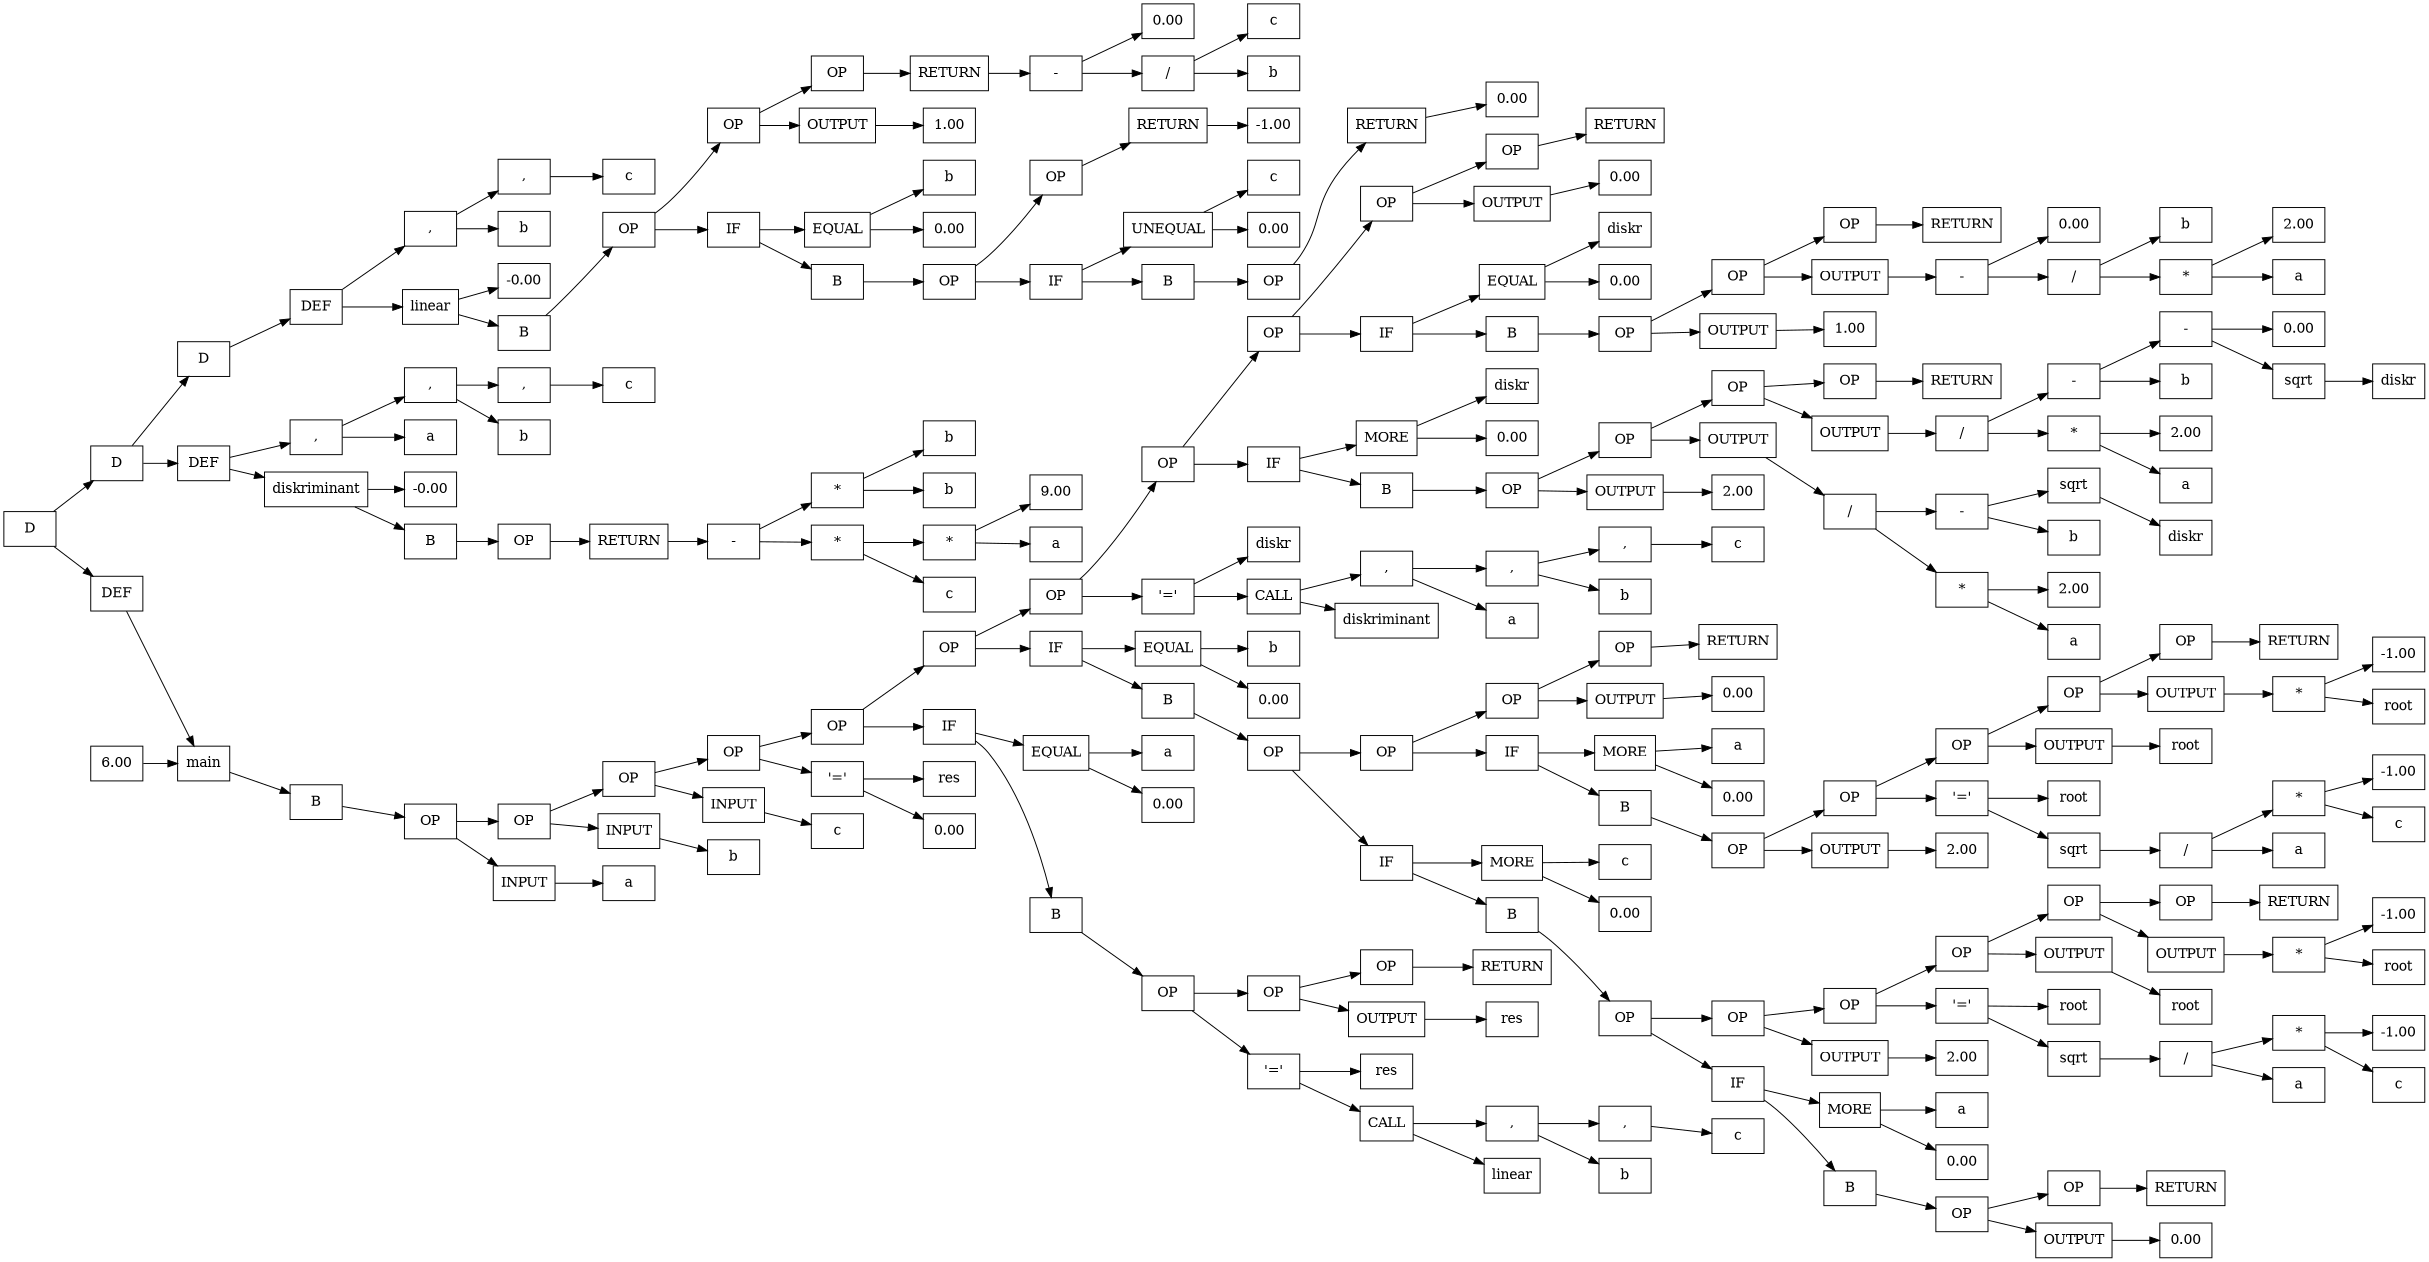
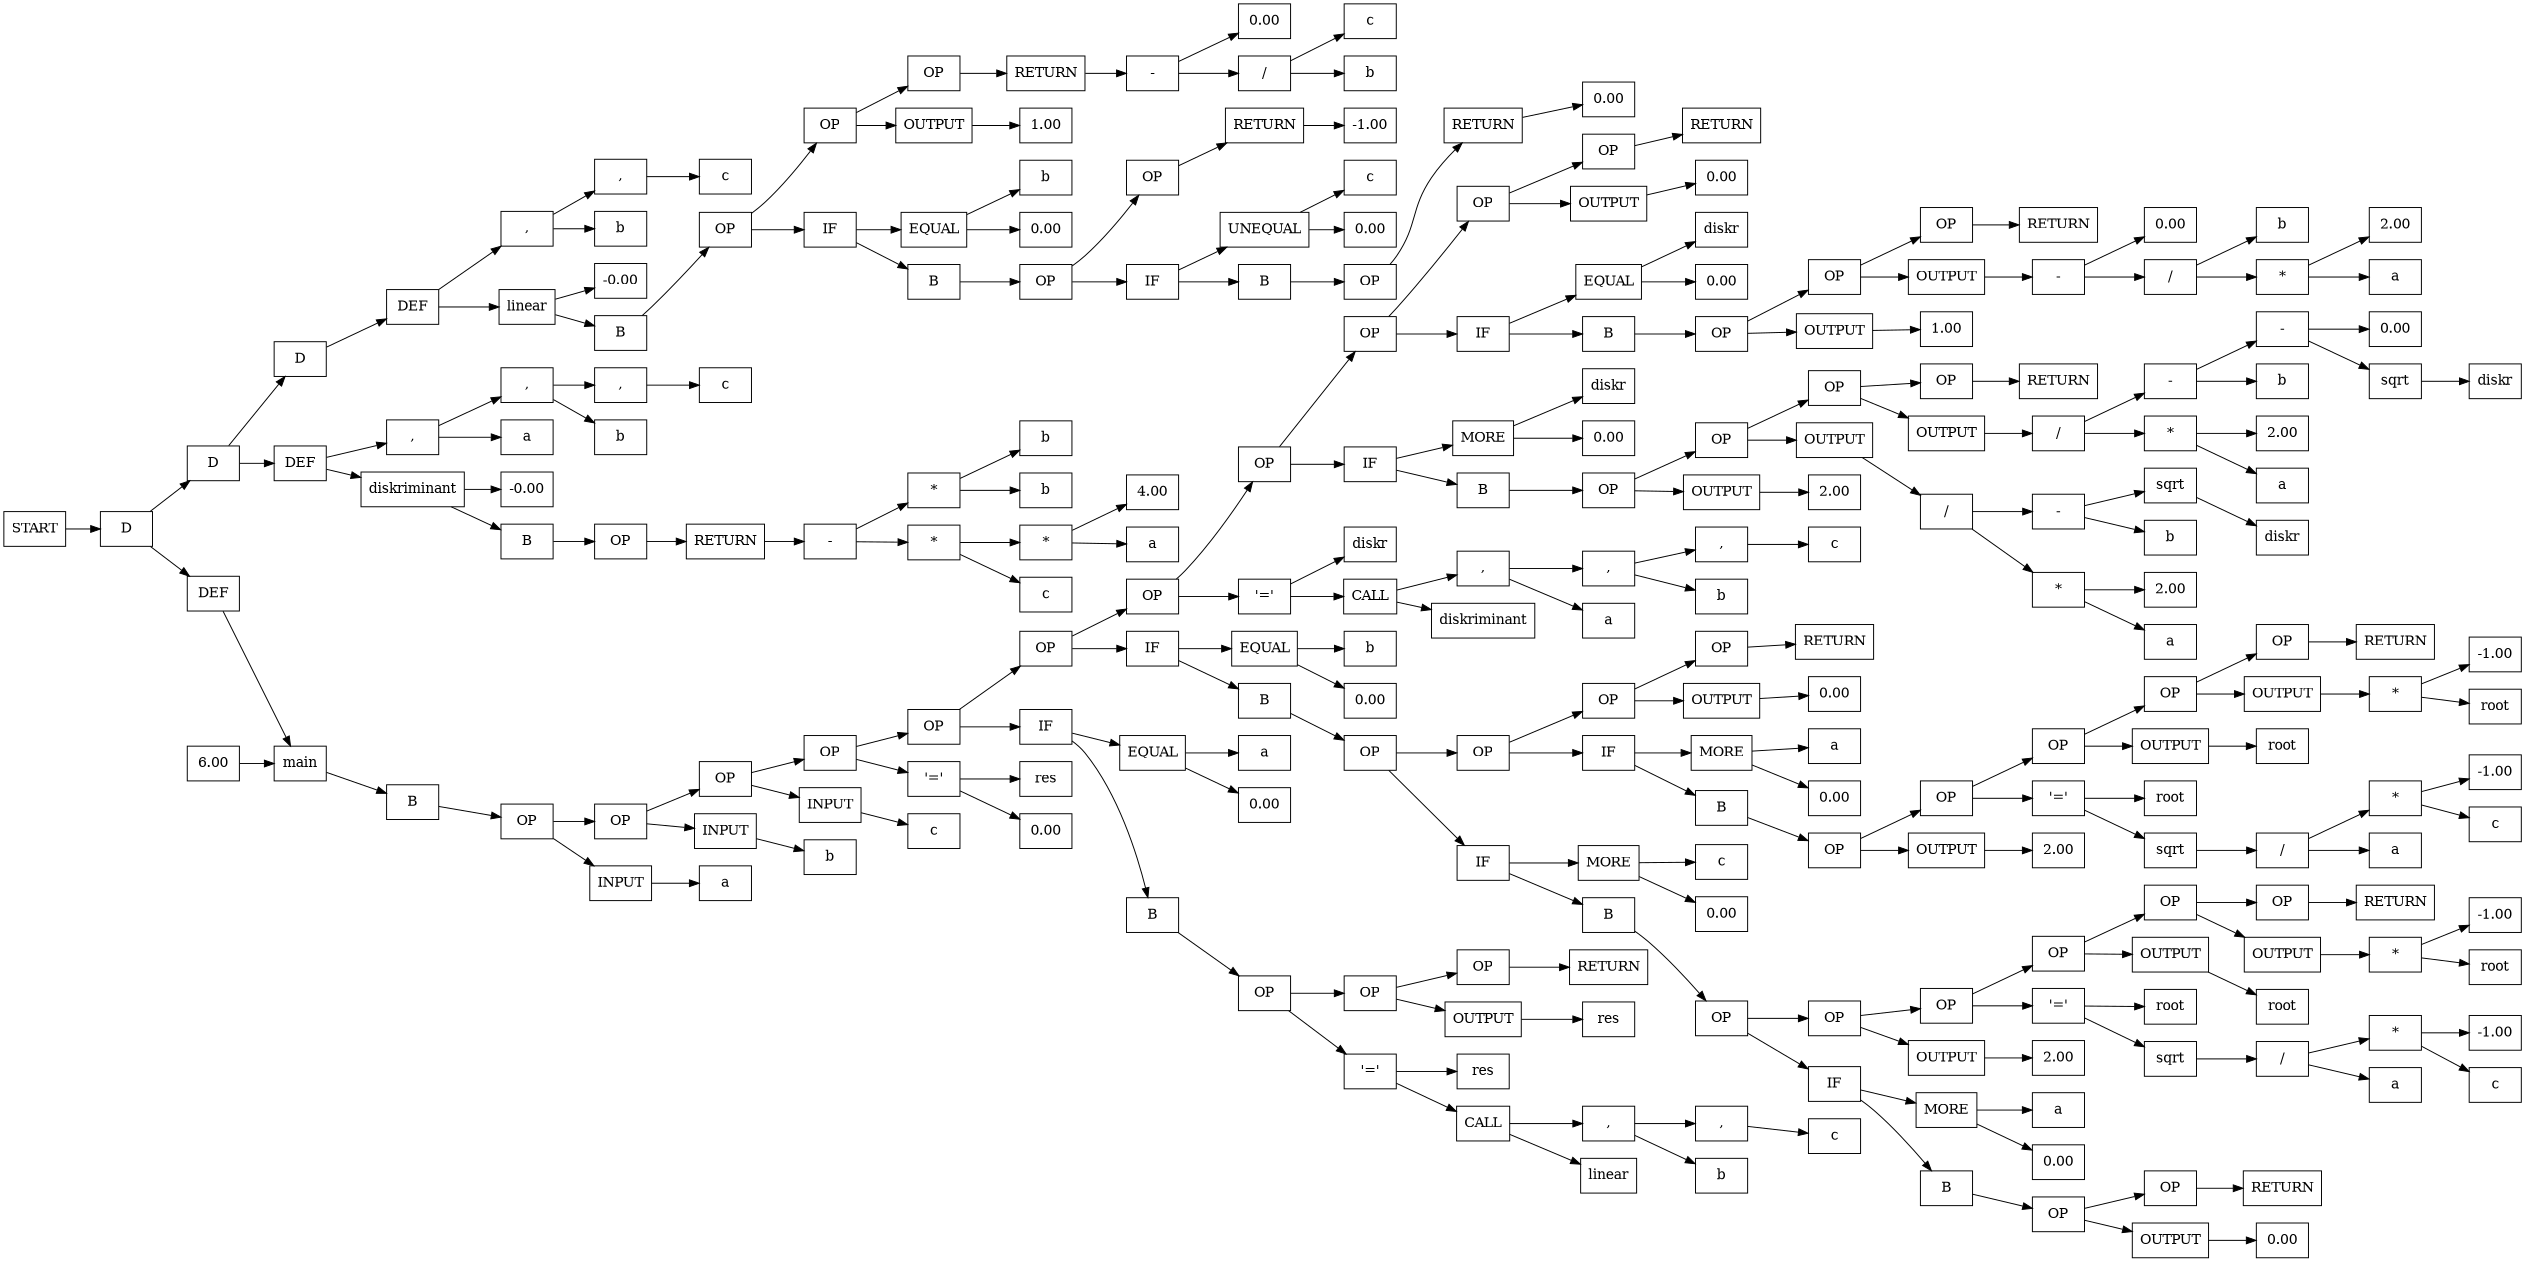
  digraph {
    rankdir=LR
    node [shape=box]
+   n1 [label=START]
    n2 [label=D]
    n3 [label=D]
    n4 [label=DEF]
    n5 [label=D]
    n6 [label=DEF]
    n7 [label=main]
    n8 [label=DEF]
    n9 [label=","]
    n10 [label=diskriminant]
    n11 [label=B]
    n12 [label=6.00]
    n13 [label=OP]
    n14 [label=OP]
    n15 [label=INPUT]
    n16 [label=OP]
    n17 [label=INPUT]
    n18 [label=a]
    n19 [label=OP]
    n20 [label=INPUT]
    n21 [label=b]
    n22 [label=OP]
    n23 [label="'='"]
    n24 [label=c]
    n25 [label=OP]
    n26 [label=IF]
    n27 [label=res]
    n28 [label=0.00]
    n29 [label=OP]
    n30 [label=IF]
    n31 [label=EQUAL]
    n32 [label=B]
    n33 [label=OP]
    n34 [label="'='"]
    n35 [label=EQUAL]
    n36 [label=B]
    n37 [label=a]
    n38 [label=0.00]
    n39 [label=OP]
    n40 [label=OP]
    n41 [label="'='"]
    n42 [label=OP]
    n43 [label=OUTPUT]
    n44 [label=res]
    n45 [label=CALL]
    n46 [label=RETURN]
    n47 [label=res]
    n48 [label=","]
    n49 [label=linear]
    n50 [label=","]
    n51 [label=b]
    n52 [label=c]
    n53 [label=OP]
    n54 [label=IF]
    n55 [label=diskr]
    n56 [label=CALL]
    n57 [label=b]
    n58 [label=0.00]
    n59 [label=OP]
    n60 [label=OP]
    n61 [label=IF]
    n62 [label=OP]
    n63 [label=IF]
    n64 [label=MORE]
    n65 [label=B]
    n66 [label=OP]
    n67 [label=OUTPUT]
    n68 [label=MORE]
    n69 [label=B]
    n70 [label=c]
    n71 [label=0.00]
    n72 [label=OP]
    n73 [label=OP]
    n74 [label=IF]
    n75 [label=OP]
    n76 [label=OUTPUT]
    n77 [label=MORE]
    n78 [label=B]
    n79 [label=OP]
    n80 [label="'='"]
    n81 [label=2.00]
    n82 [label=a]
    n83 [label=0.00]
    n84 [label=OP]
    n85 [label=OP]
    n86 [label=OUTPUT]
    n87 [label=RETURN]
    n88 [label=0.00]
    n89 [label=OP]
    n90 [label=OUTPUT]
    n91 [label=root]
    n92 [label=sqrt]
    n93 [label=OP]
    n94 [label=OUTPUT]
    n95 [label=root]
    n96 [label="/"]
    n97 [label="*"]
    n98 [label=a]
    n99 [label=-1.00]
    n100 [label=c]
    n101 [label=RETURN]
    n102 [label="*"]
    n103 [label=-1.00]
    n104 [label=root]
    n105 [label=RETURN]
    n106 [label=0.00]
    n107 [label=a]
    n108 [label=0.00]
    n109 [label=OP]
    n110 [label=OP]
    n111 [label=OUTPUT]
    n112 [label=OP]
    n113 [label="'='"]
    n114 [label=2.00]
    n115 [label=OP]
    n116 [label=OUTPUT]
    n117 [label=root]
    n118 [label=sqrt]
    n119 [label=OP]
    n120 [label=OUTPUT]
    n121 [label=root]
    n122 [label="/"]
    n123 [label="*"]
    n124 [label=a]
    n125 [label=-1.00]
    n126 [label=c]
    n127 [label=RETURN]
    n128 [label="*"]
    n129 [label=-1.00]
    n130 [label=root]
    n131 [label=OP]
    n132 [label=IF]
    n133 [label=MORE]
    n134 [label=B]
    n135 [label=","]
    n136 [label=diskriminant]
    n137 [label=","]
    n138 [label=a]
    n139 [label=","]
    n140 [label=b]
    n141 [label=c]
    n142 [label=OP]
    n143 [label=OUTPUT]
    n144 [label=EQUAL]
    n145 [label=B]
    n146 [label=diskr]
    n147 [label=0.00]
    n148 [label=OP]
    n149 [label=OP]
    n150 [label=OUTPUT]
    n151 [label=OP]
    n152 [label=OUTPUT]
    n153 [label=2.00]
    n154 [label=OP]
    n155 [label=OUTPUT]
    n156 [label="/"]
    n157 [label=RETURN]
    n158 [label="/"]
    n159 [label="-"]
    n160 [label="*"]
    n161 [label=sqrt]
    n162 [label=b]
    n163 [label=2.00]
    n164 [label=a]
    n165 [label=diskr]
    n166 [label="-"]
    n167 [label="*"]
    n168 [label="-"]
    n169 [label=b]
    n170 [label=2.00]
    n171 [label=a]
    n172 [label=0.00]
    n173 [label=sqrt]
    n174 [label=diskr]
    n175 [label=RETURN]
    n176 [label=0.00]
    n177 [label=diskr]
    n178 [label=0.00]
    n179 [label=OP]
    n180 [label=OP]
    n181 [label=OUTPUT]
    n182 [label=OP]
    n183 [label=OUTPUT]
    n184 [label=1.00]
    n185 [label=RETURN]
    n186 [label="-"]
    n187 [label=0.00]
    n188 [label="/"]
    n189 [label=b]
    n190 [label="*"]
    n191 [label=2.00]
    n192 [label=a]
    n193 [label=","]
    n194 [label=linear]
    n195 [label=","]
    n196 [label=a]
    n197 [label=-0.00]
    n198 [label=B]
    n199 [label=","]
    n200 [label=b]
    n201 [label=OP]
    n202 [label=RETURN]
    n203 [label="-"]
    n204 [label="*"]
    n205 [label="*"]
    n206 [label=b]
    n207 [label=b]
    n208 [label="*"]
    n209 [label=c]
-   n210 [label=9.00]
+   n210 [label=4.00]
    n211 [label=a]
    n212 [label=c]
    n213 [label=","]
    n214 [label=b]
    n215 [label=-0.00]
    n216 [label=B]
    n217 [label=c]
    n218 [label=OP]
    n219 [label=OP]
    n220 [label=IF]
    n221 [label=OP]
    n222 [label=OUTPUT]
    n223 [label=EQUAL]
    n224 [label=B]
    n225 [label=RETURN]
    n226 [label=1.00]
    n227 [label=b]
    n228 [label=0.00]
    n229 [label=OP]
    n230 [label=OP]
    n231 [label=IF]
    n232 [label=RETURN]
    n233 [label=UNEQUAL]
    n234 [label=B]
    n235 [label=-1.00]
    n236 [label=c]
    n237 [label=0.00]
    n238 [label=OP]
    n239 [label=RETURN]
    n240 [label=0.00]
    n241 [label="-"]
    n242 [label=0.00]
    n243 [label="/"]
    n244 [label=c]
    n245 [label=b]
+   n1 -> n2
    n2 -> n3
    n2 -> n4
    n3 -> n5
    n3 -> n6
    n4 -> n7
    n5 -> n8
    n6 -> n9
    n6 -> n10
    n7 -> n11
    n8 -> n193
    n8 -> n194
    n9 -> n195
    n9 -> n196
    n10 -> n197
    n10 -> n198
    n11 -> n13
    n12 -> n7
    n13 -> n14
    n13 -> n15
    n14 -> n16
    n14 -> n17
    n15 -> n18
    n16 -> n19
    n16 -> n20
    n17 -> n21
    n19 -> n22
    n19 -> n23
    n20 -> n24
    n22 -> n25
    n22 -> n26
    n23 -> n27
    n23 -> n28
    n25 -> n29
    n25 -> n30
    n26 -> n31
    n26 -> n32
    n29 -> n33
    n29 -> n34
    n30 -> n35
    n30 -> n36
    n31 -> n37
    n31 -> n38
    n32 -> n39
    n33 -> n53
    n33 -> n54
    n34 -> n55
    n34 -> n56
    n35 -> n57
    n35 -> n58
    n36 -> n59
    n39 -> n40
    n39 -> n41
    n40 -> n42
    n40 -> n43
    n41 -> n44
    n41 -> n45
    n42 -> n46
    n43 -> n47
    n45 -> n48
    n45 -> n49
    n48 -> n50
    n48 -> n51
    n50 -> n52
    n53 -> n131
    n53 -> n132
    n54 -> n133
    n54 -> n134
    n56 -> n135
    n56 -> n136
    n59 -> n60
    n59 -> n61
    n60 -> n62
    n60 -> n63
    n61 -> n64
    n61 -> n65
    n62 -> n66
    n62 -> n67
    n63 -> n68
    n63 -> n69
    n64 -> n70
    n64 -> n71
    n65 -> n72
    n66 -> n105
    n67 -> n106
    n68 -> n107
    n68 -> n108
    n69 -> n109
    n72 -> n73
    n72 -> n74
    n73 -> n75
    n73 -> n76
    n74 -> n77
    n74 -> n78
    n75 -> n79
    n75 -> n80
    n76 -> n81
    n77 -> n82
    n77 -> n83
    n78 -> n84
    n79 -> n89
    n79 -> n90
    n80 -> n91
    n80 -> n92
    n84 -> n85
    n84 -> n86
    n85 -> n87
    n86 -> n88
    n89 -> n93
    n89 -> n94
    n90 -> n95
    n92 -> n96
    n93 -> n101
    n94 -> n102
    n96 -> n97
    n96 -> n98
    n97 -> n99
    n97 -> n100
    n102 -> n103
    n102 -> n104
    n109 -> n110
    n109 -> n111
    n110 -> n112
    n110 -> n113
    n111 -> n114
    n112 -> n115
    n112 -> n116
    n113 -> n117
    n113 -> n118
    n115 -> n119
    n115 -> n120
    n116 -> n121
    n118 -> n122
    n119 -> n127
    n120 -> n128
    n122 -> n123
    n122 -> n124
    n123 -> n125
    n123 -> n126
    n128 -> n129
    n128 -> n130
    n131 -> n142
    n131 -> n143
    n132 -> n144
    n132 -> n145
    n133 -> n146
    n133 -> n147
    n134 -> n148
    n135 -> n137
    n135 -> n138
    n137 -> n139
    n137 -> n140
    n139 -> n141
    n142 -> n175
    n143 -> n176
    n144 -> n177
    n144 -> n178
    n145 -> n179
    n148 -> n149
    n148 -> n150
    n149 -> n151
    n149 -> n152
    n150 -> n153
    n151 -> n154
    n151 -> n155
    n152 -> n156
    n154 -> n157
    n155 -> n158
    n156 -> n159
    n156 -> n160
    n158 -> n166
    n158 -> n167
    n159 -> n161
    n159 -> n162
    n160 -> n163
    n160 -> n164
    n161 -> n165
    n166 -> n168
    n166 -> n169
    n167 -> n170
    n167 -> n171
    n168 -> n172
    n168 -> n173
    n173 -> n174
    n179 -> n180
    n179 -> n181
    n180 -> n182
    n180 -> n183
    n181 -> n184
    n182 -> n185
    n183 -> n186
    n186 -> n187
    n186 -> n188
    n188 -> n189
    n188 -> n190
    n190 -> n191
    n190 -> n192
    n193 -> n213
    n193 -> n214
    n194 -> n215
    n194 -> n216
    n195 -> n199
    n195 -> n200
    n198 -> n201
    n199 -> n212
    n201 -> n202
    n202 -> n203
    n203 -> n204
    n203 -> n205
    n204 -> n206
    n204 -> n207
    n205 -> n208
    n205 -> n209
    n208 -> n210
    n208 -> n211
    n213 -> n217
    n216 -> n218
    n218 -> n219
    n218 -> n220
    n219 -> n221
    n219 -> n222
    n220 -> n223
    n220 -> n224
    n221 -> n225
    n222 -> n226
    n223 -> n227
    n223 -> n228
    n224 -> n229
    n225 -> n241
    n229 -> n230
    n229 -> n231
    n230 -> n232
    n231 -> n233
    n231 -> n234
    n232 -> n235
    n233 -> n236
    n233 -> n237
    n234 -> n238
    n238 -> n239
    n239 -> n240
    n241 -> n242
    n241 -> n243
    n243 -> n244
    n243 -> n245
  }
